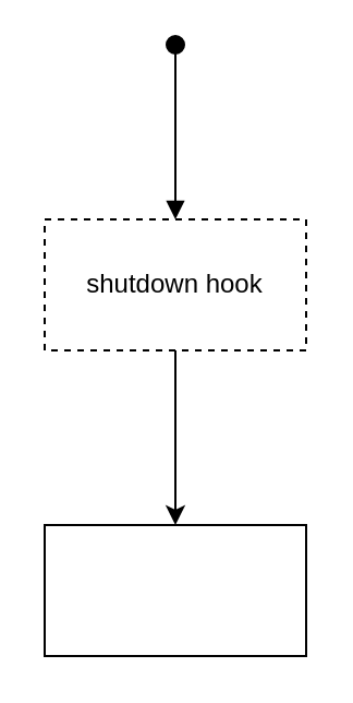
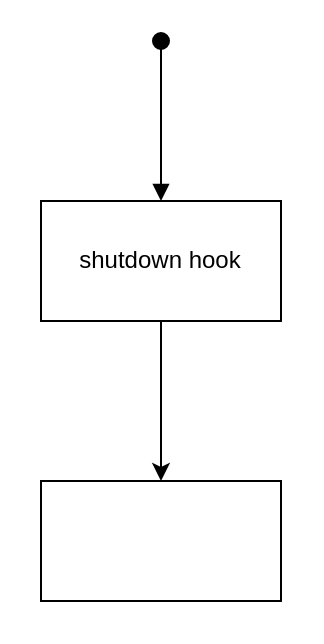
  <mxCell id="0" />
  <mxCell id="1" parent="0" />
  <mxCell id="2" value="" style="edgeStyle=orthogonalEdgeStyle;rounded=0;orthogonalLoop=1;jettySize=auto;html=1;" edge="1" parent="1" source="3" target="5"><mxGeometry relative="1" as="geometry" /></mxCell>
- <mxCell id="3" value="shutdown hook" style="rounded=0;whiteSpace=wrap;html=1;dashed=1;" vertex="1" parent="1"><mxGeometry x="20" y="100" width="120" height="60" as="geometry" /></mxCell>
+ <mxCell id="3" value="shutdown hook" style="rounded=0;whiteSpace=wrap;html=1;" vertex="1" parent="1"><mxGeometry x="20" y="100" width="120" height="60" as="geometry" /></mxCell>
  <mxCell id="4" value="" style="html=1;verticalAlign=bottom;startArrow=oval;startFill=1;endArrow=block;startSize=8;rounded=0;entryX=0.5;entryY=0;entryDx=0;entryDy=0;" edge="1" parent="1" target="3"><mxGeometry width="60" relative="1" as="geometry"><mxPoint x="80" y="20" as="sourcePoint" /><mxPoint x="30" y="20" as="targetPoint" /></mxGeometry></mxCell>
  <mxCell id="5" value="" style="whiteSpace=wrap;html=1;rounded=0;" vertex="1" parent="1"><mxGeometry x="20" y="240" width="120" height="60" as="geometry" /></mxCell>
